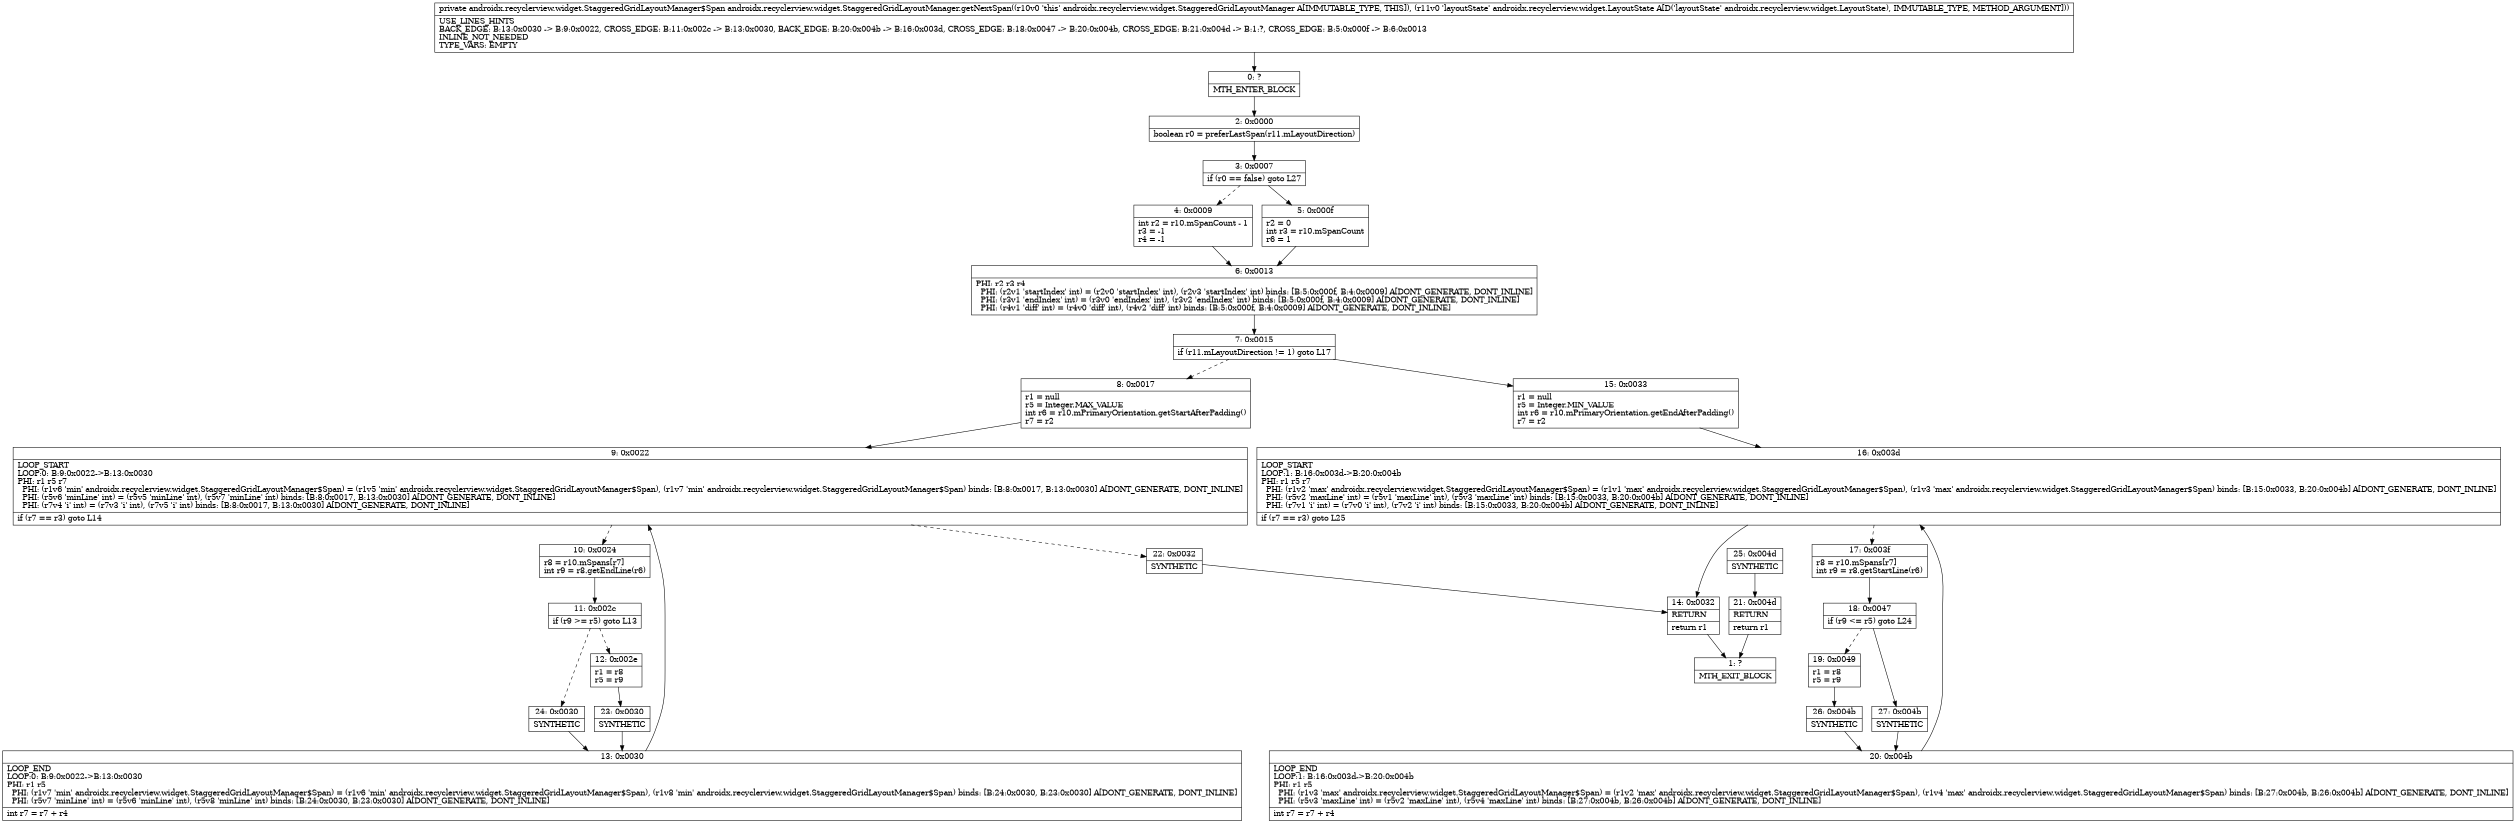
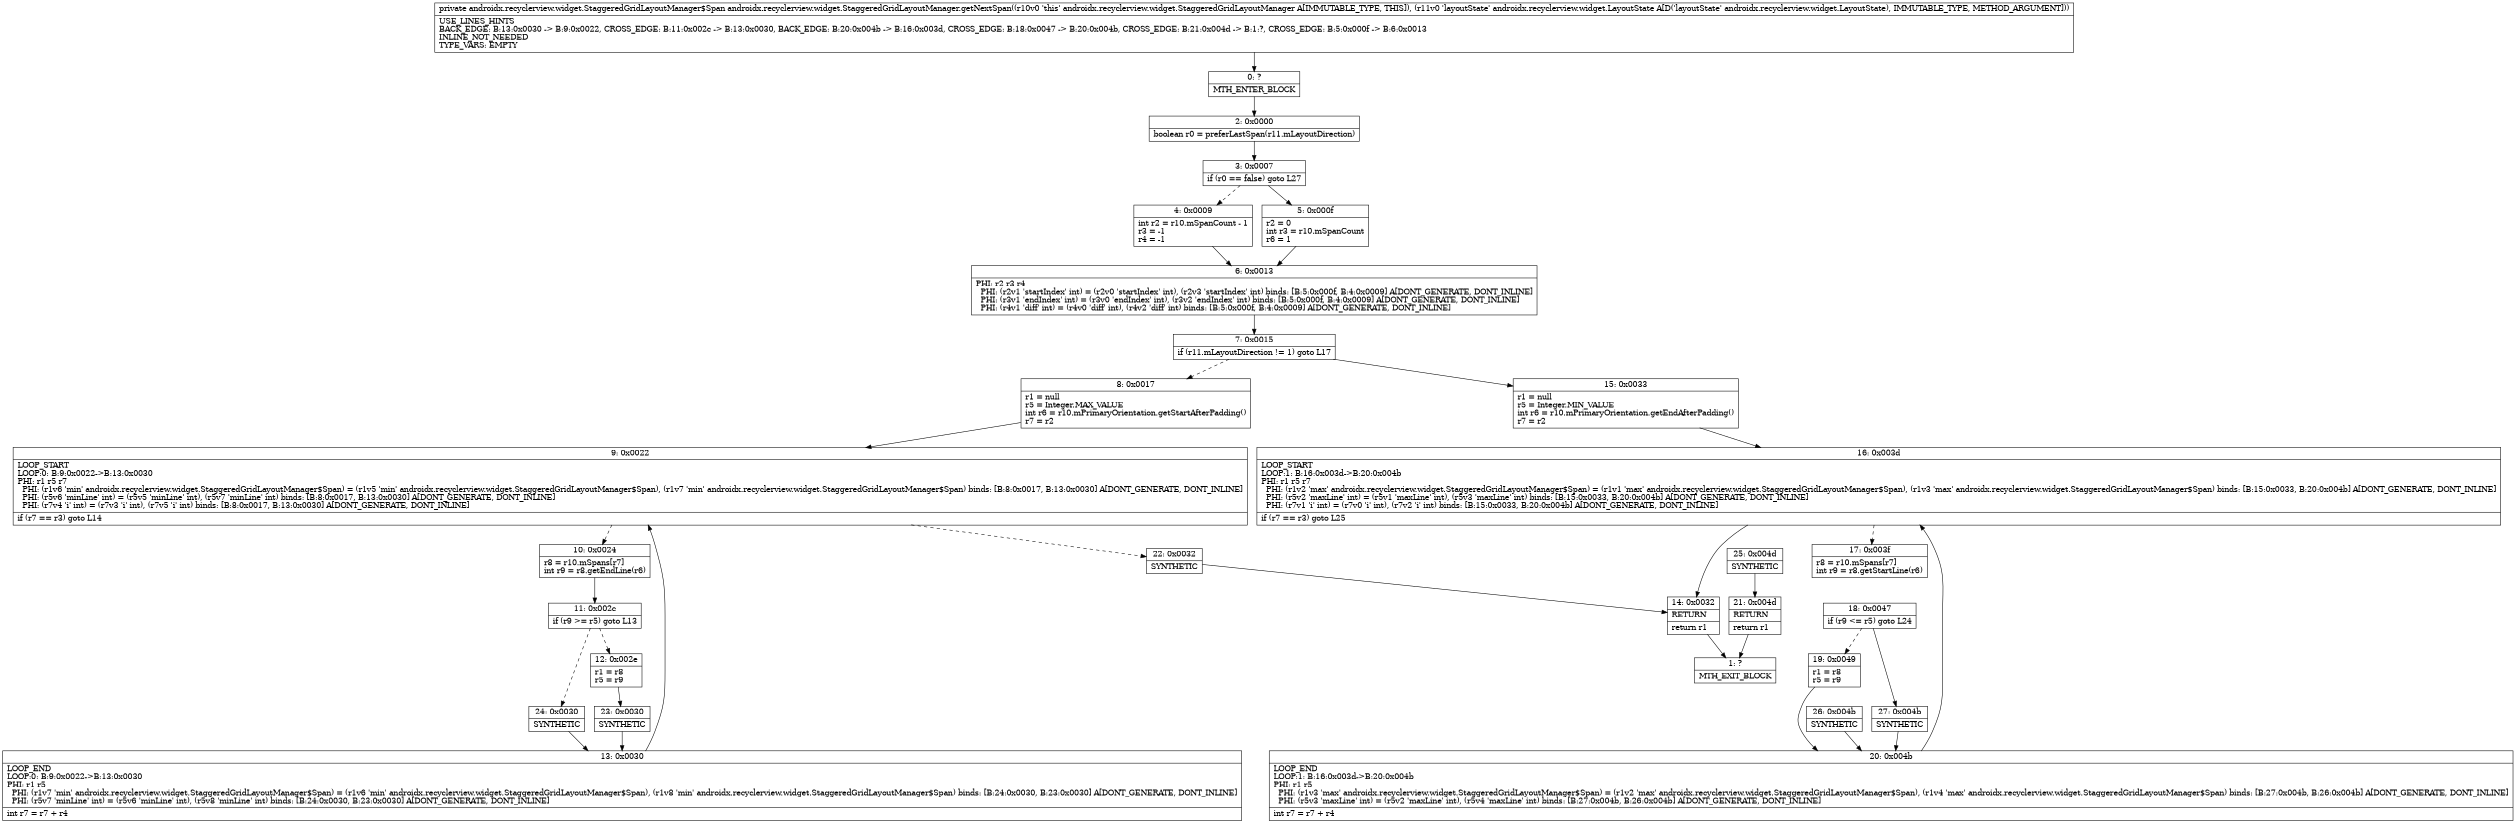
  digraph {
    node [shape=record]
    n1 [label="{0\:\ ?|MTH_ENTER_BLOCK\l}"]
    n2 [label="{2\:\ 0x0000|boolean r0 = preferLastSpan(r11.mLayoutDirection)\l}"]
    n3 [label="{3\:\ 0x0007|if (r0 == false) goto L27\l}"]
    n4 [label="{4\:\ 0x0009|int r2 = r10.mSpanCount \- 1\lr3 = \-1\lr4 = \-1\l}"]
    n5 [label="{5\:\ 0x000f|r2 = 0\lint r3 = r10.mSpanCount\lr6 = 1\l}"]
    n6 [label="{6\:\ 0x0013|PHI: r2 r3 r4 \l  PHI: (r2v1 'startIndex' int) = (r2v0 'startIndex' int), (r2v3 'startIndex' int) binds: [B:5:0x000f, B:4:0x0009] A[DONT_GENERATE, DONT_INLINE]\l  PHI: (r3v1 'endIndex' int) = (r3v0 'endIndex' int), (r3v2 'endIndex' int) binds: [B:5:0x000f, B:4:0x0009] A[DONT_GENERATE, DONT_INLINE]\l  PHI: (r4v1 'diff' int) = (r4v0 'diff' int), (r4v2 'diff' int) binds: [B:5:0x000f, B:4:0x0009] A[DONT_GENERATE, DONT_INLINE]\l}"]
    n7 [label="{7\:\ 0x0015|if (r11.mLayoutDirection != 1) goto L17\l}"]
    n8 [label="{8\:\ 0x0017|r1 = null\lr5 = Integer.MAX_VALUE\lint r6 = r10.mPrimaryOrientation.getStartAfterPadding()\lr7 = r2\l}"]
    n9 [label="{15\:\ 0x0033|r1 = null\lr5 = Integer.MIN_VALUE\lint r6 = r10.mPrimaryOrientation.getEndAfterPadding()\lr7 = r2\l}"]
    n10 [label="{9\:\ 0x0022|LOOP_START\lLOOP:0: B:9:0x0022\-\>B:13:0x0030\lPHI: r1 r5 r7 \l  PHI: (r1v6 'min' androidx.recyclerview.widget.StaggeredGridLayoutManager$Span) = (r1v5 'min' androidx.recyclerview.widget.StaggeredGridLayoutManager$Span), (r1v7 'min' androidx.recyclerview.widget.StaggeredGridLayoutManager$Span) binds: [B:8:0x0017, B:13:0x0030] A[DONT_GENERATE, DONT_INLINE]\l  PHI: (r5v6 'minLine' int) = (r5v5 'minLine' int), (r5v7 'minLine' int) binds: [B:8:0x0017, B:13:0x0030] A[DONT_GENERATE, DONT_INLINE]\l  PHI: (r7v4 'i' int) = (r7v3 'i' int), (r7v5 'i' int) binds: [B:8:0x0017, B:13:0x0030] A[DONT_GENERATE, DONT_INLINE]\l|if (r7 == r3) goto L14\l}"]
    n11 [label="{16\:\ 0x003d|LOOP_START\lLOOP:1: B:16:0x003d\-\>B:20:0x004b\lPHI: r1 r5 r7 \l  PHI: (r1v2 'max' androidx.recyclerview.widget.StaggeredGridLayoutManager$Span) = (r1v1 'max' androidx.recyclerview.widget.StaggeredGridLayoutManager$Span), (r1v3 'max' androidx.recyclerview.widget.StaggeredGridLayoutManager$Span) binds: [B:15:0x0033, B:20:0x004b] A[DONT_GENERATE, DONT_INLINE]\l  PHI: (r5v2 'maxLine' int) = (r5v1 'maxLine' int), (r5v3 'maxLine' int) binds: [B:15:0x0033, B:20:0x004b] A[DONT_GENERATE, DONT_INLINE]\l  PHI: (r7v1 'i' int) = (r7v0 'i' int), (r7v2 'i' int) binds: [B:15:0x0033, B:20:0x004b] A[DONT_GENERATE, DONT_INLINE]\l|if (r7 == r3) goto L25\l}"]
    n12 [label="{10\:\ 0x0024|r8 = r10.mSpans[r7]\lint r9 = r8.getEndLine(r6)\l}"]
    n13 [label="{22\:\ 0x0032|SYNTHETIC\l}"]
    n14 [label="{11\:\ 0x002c|if (r9 \>= r5) goto L13\l}"]
    n15 [label="{14\:\ 0x0032|RETURN\l|return r1\l}"]
    n16 [label="{12\:\ 0x002e|r1 = r8\lr5 = r9\l}"]
    n17 [label="{24\:\ 0x0030|SYNTHETIC\l}"]
    n18 [label="{23\:\ 0x0030|SYNTHETIC\l}"]
    n19 [label="{13\:\ 0x0030|LOOP_END\lLOOP:0: B:9:0x0022\-\>B:13:0x0030\lPHI: r1 r5 \l  PHI: (r1v7 'min' androidx.recyclerview.widget.StaggeredGridLayoutManager$Span) = (r1v6 'min' androidx.recyclerview.widget.StaggeredGridLayoutManager$Span), (r1v8 'min' androidx.recyclerview.widget.StaggeredGridLayoutManager$Span) binds: [B:24:0x0030, B:23:0x0030] A[DONT_GENERATE, DONT_INLINE]\l  PHI: (r5v7 'minLine' int) = (r5v6 'minLine' int), (r5v8 'minLine' int) binds: [B:24:0x0030, B:23:0x0030] A[DONT_GENERATE, DONT_INLINE]\l|int r7 = r7 + r4\l}"]
    n20 [label="{1\:\ ?|MTH_EXIT_BLOCK\l}"]
    n21 [label="{17\:\ 0x003f|r8 = r10.mSpans[r7]\lint r9 = r8.getStartLine(r6)\l}"]
    n22 [label="{18\:\ 0x0047|if (r9 \<= r5) goto L24\l}"]
    n23 [label="{25\:\ 0x004d|SYNTHETIC\l}"]
    n24 [label="{21\:\ 0x004d|RETURN\l|return r1\l}"]
    n25 [label="{19\:\ 0x0049|r1 = r8\lr5 = r9\l}"]
    n26 [label="{27\:\ 0x004b|SYNTHETIC\l}"]
    n27 [label="{26\:\ 0x004b|SYNTHETIC\l}"]
    n28 [label="{20\:\ 0x004b|LOOP_END\lLOOP:1: B:16:0x003d\-\>B:20:0x004b\lPHI: r1 r5 \l  PHI: (r1v3 'max' androidx.recyclerview.widget.StaggeredGridLayoutManager$Span) = (r1v2 'max' androidx.recyclerview.widget.StaggeredGridLayoutManager$Span), (r1v4 'max' androidx.recyclerview.widget.StaggeredGridLayoutManager$Span) binds: [B:27:0x004b, B:26:0x004b] A[DONT_GENERATE, DONT_INLINE]\l  PHI: (r5v3 'maxLine' int) = (r5v2 'maxLine' int), (r5v4 'maxLine' int) binds: [B:27:0x004b, B:26:0x004b] A[DONT_GENERATE, DONT_INLINE]\l|int r7 = r7 + r4\l}"]
    n29 [label="{private androidx.recyclerview.widget.StaggeredGridLayoutManager$Span androidx.recyclerview.widget.StaggeredGridLayoutManager.getNextSpan((r10v0 'this' androidx.recyclerview.widget.StaggeredGridLayoutManager A[IMMUTABLE_TYPE, THIS]), (r11v0 'layoutState' androidx.recyclerview.widget.LayoutState A[D('layoutState' androidx.recyclerview.widget.LayoutState), IMMUTABLE_TYPE, METHOD_ARGUMENT]))  | USE_LINES_HINTS\lBACK_EDGE: B:13:0x0030 \-\> B:9:0x0022, CROSS_EDGE: B:11:0x002c \-\> B:13:0x0030, BACK_EDGE: B:20:0x004b \-\> B:16:0x003d, CROSS_EDGE: B:18:0x0047 \-\> B:20:0x004b, CROSS_EDGE: B:21:0x004d \-\> B:1:?, CROSS_EDGE: B:5:0x000f \-\> B:6:0x0013\lINLINE_NOT_NEEDED\lTYPE_VARS: EMPTY\l}"]
    n1 -> n2
    n2 -> n3
    n3 -> n4 [style=dashed]
    n3 -> n5
    n4 -> n6
    n5 -> n6
    n6 -> n7
    n7 -> n8 [style=dashed]
    n7 -> n9
    n8 -> n10
    n9 -> n11
    n10 -> n12 [style=dashed]
    n10 -> n13 [style=dashed]
    n11 -> n15
    n11 -> n21 [style=dashed]
    n12 -> n14
    n13 -> n15
    n14 -> n16 [style=dashed]
    n14 -> n17 [style=dashed]
    n15 -> n20
    n16 -> n18
    n17 -> n19
    n18 -> n19
    n19 -> n10
-   n21 -> n22
    n22 -> n25 [style=dashed]
    n22 -> n26
    n23 -> n24
    n24 -> n20
-   n25 -> n27
+   n25 -> n28
    n26 -> n28
    n27 -> n28
    n28 -> n11
    n29 -> n1
  }
